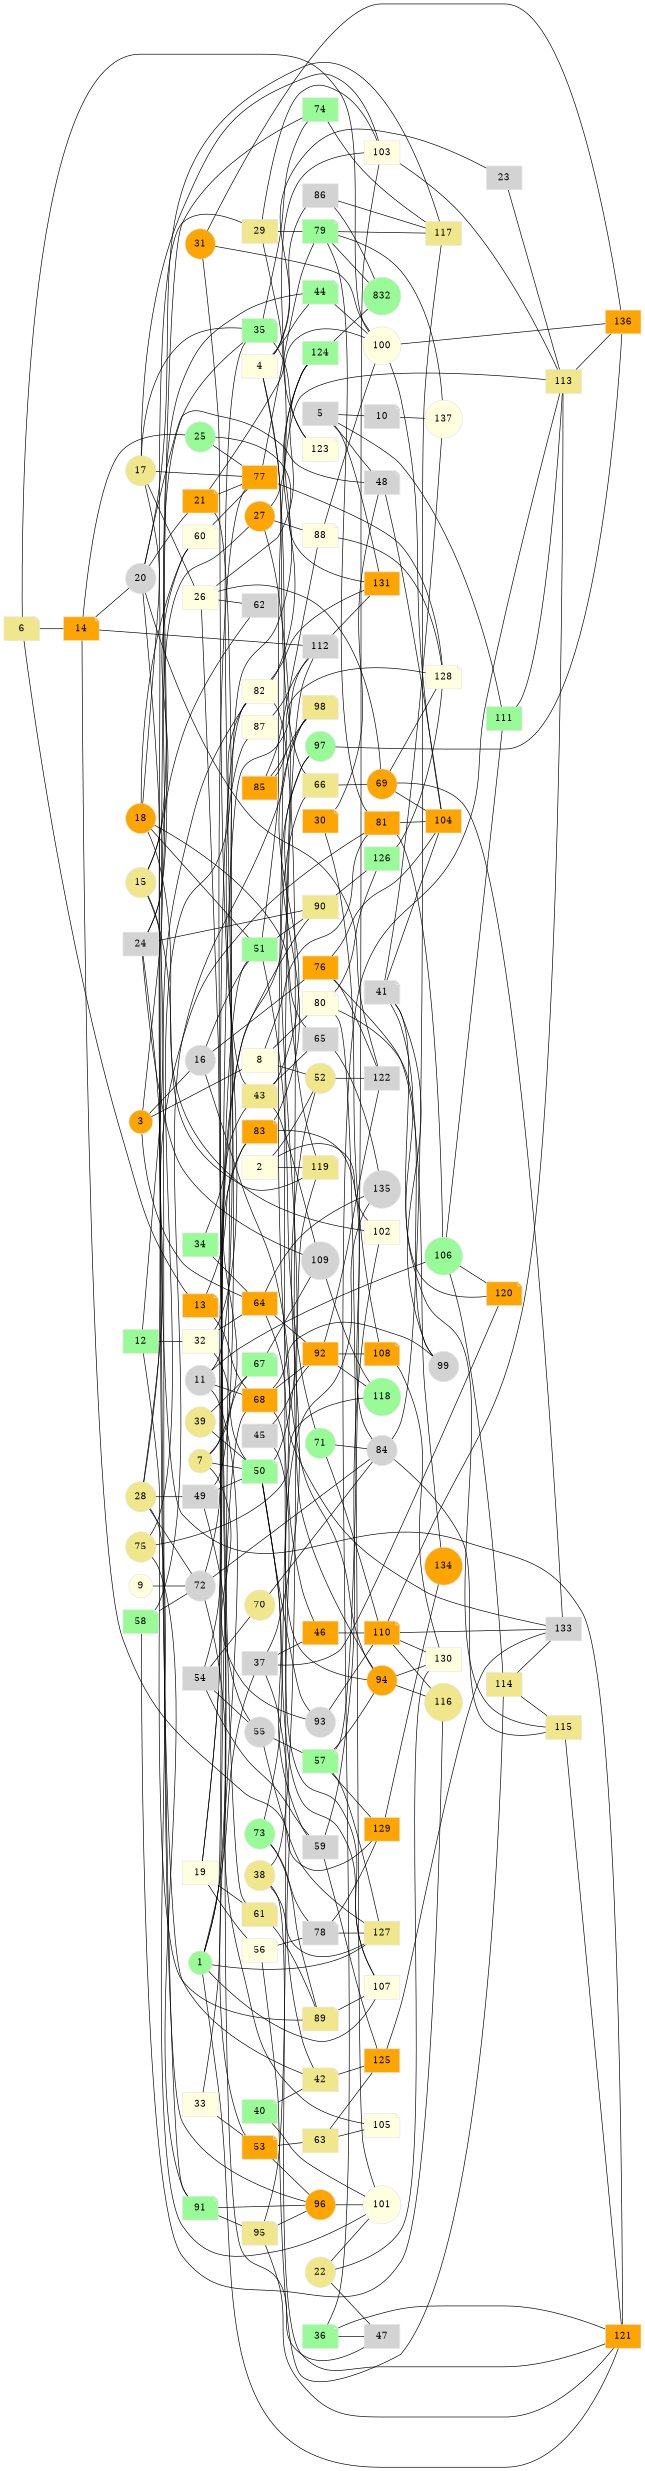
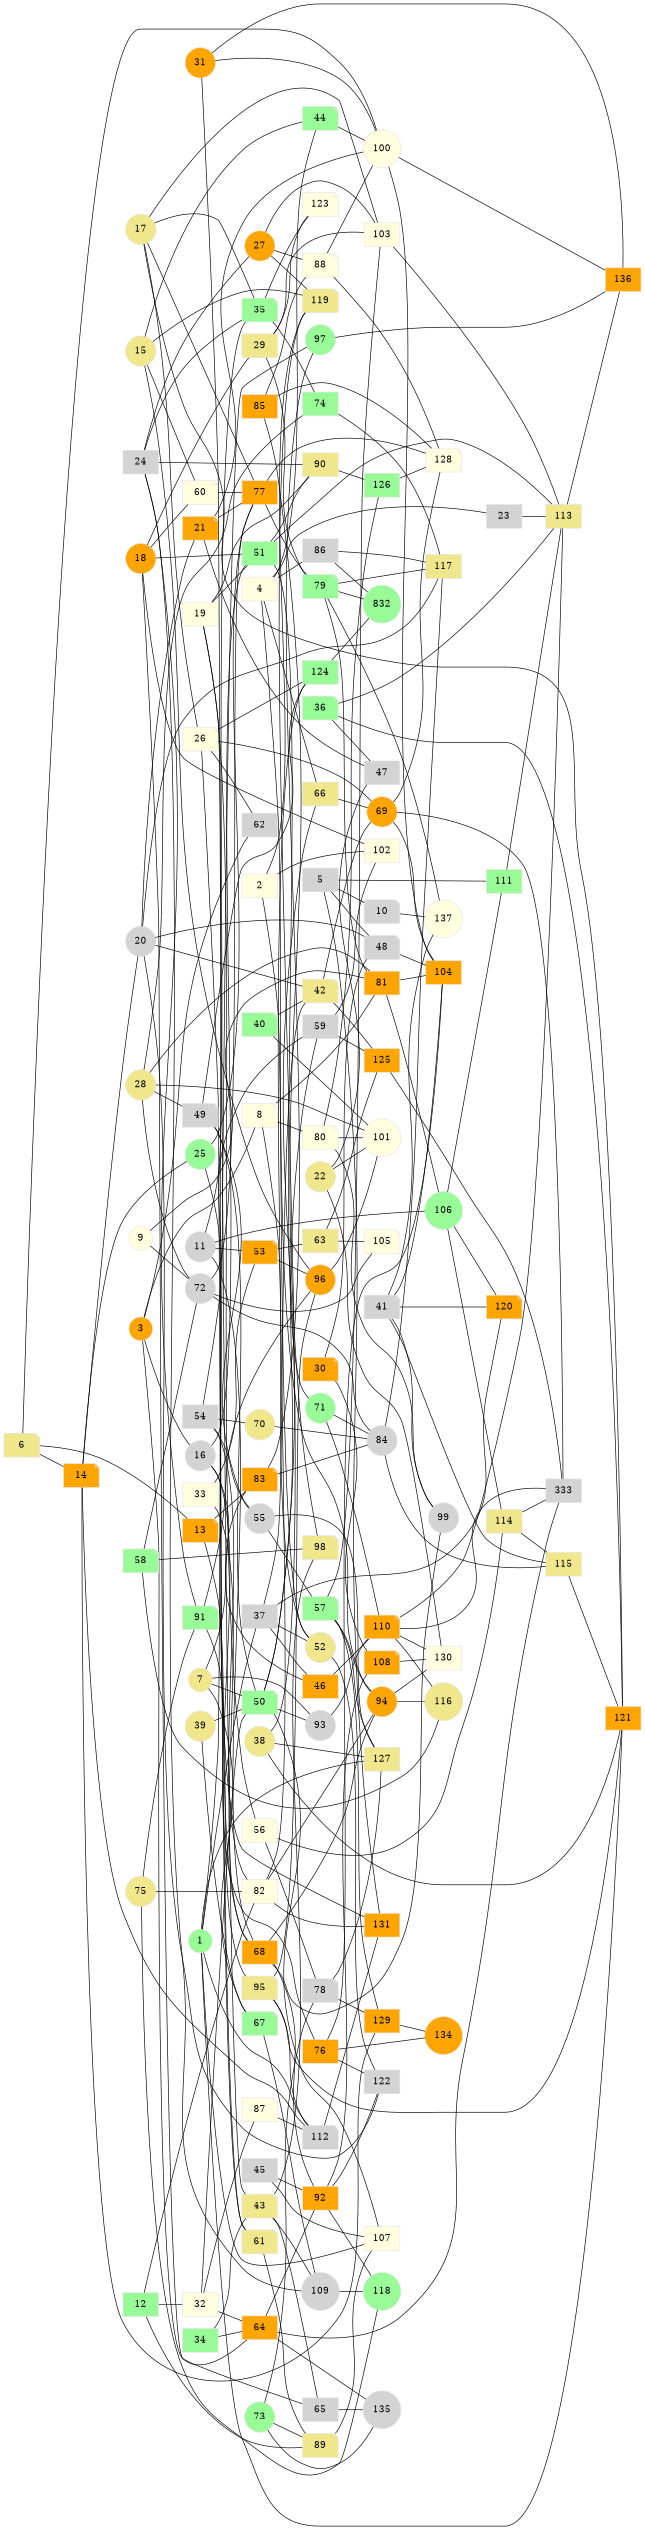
  graph {
    rankdir=LR
    node [color=gray90 fillcolor=orange shape=box style=filled]
    1 [fillcolor=palegreen shape=circle]
    37 [fillcolor=lightgrey]
    97 [fillcolor=palegreen shape=circle]
    107 [fillcolor=lightyellow]
    112 [fillcolor=lightgrey shape=note]
    121
    127 [fillcolor=khaki]
    52 [fillcolor=khaki shape=circle]
    46
    42 [fillcolor=khaki shape=note]
    120 [shape=note]
    136
    131
    2 [fillcolor=lightyellow]
    102 [fillcolor=lightyellow]
    119 [fillcolor=khaki shape=note]
    122 [fillcolor=lightgrey]
    3 [shape=circle]
    8 [fillcolor=lightyellow shape=note]
    16 [fillcolor=lightgrey shape=circle]
    62 [fillcolor=lightgrey]
    64
    80 [fillcolor=lightyellow shape=note]
    81
    51 [fillcolor=palegreen]
    76
    92
-   133 [fillcolor=lightgrey]
+   133 [fillcolor=lightgrey label=333]
    135 [fillcolor=lightgrey shape=circle]
    4 [fillcolor=lightyellow shape=note]
    23 [fillcolor=lightgrey]
    44 [fillcolor=palegreen shape=note]
    66 [fillcolor=khaki]
    86 [fillcolor=lightgrey]
    94 [shape=circle]
    113 [fillcolor=khaki]
    100 [fillcolor=lightyellow shape=circle]
    69 [shape=circle]
    117 [fillcolor=khaki]
    n40 [fillcolor=palegreen label=832 shape=circle]
    130 [fillcolor=lightyellow]
    116 [fillcolor=khaki shape=circle]
    5 [fillcolor=lightgrey]
    10 [fillcolor=lightgrey shape=note]
    48 [fillcolor=lightgrey shape=note]
    111 [fillcolor=palegreen]
    137 [fillcolor=lightyellow shape=circle]
    104
    6 [fillcolor=khaki shape=note]
    13 [shape=note]
    14 [shape=note]
    83 [shape=note]
    68
    20 [fillcolor=lightgrey shape=circle]
    25 [fillcolor=palegreen shape=circle]
    129
    7 [fillcolor=khaki shape=circle]
    50 [fillcolor=palegreen shape=note]
    67 [fillcolor=palegreen shape=note]
    93 [fillcolor=lightgrey shape=circle]
    59 [fillcolor=lightgrey]
    109 [fillcolor=lightgrey shape=circle]
    84 [fillcolor=lightgrey shape=circle]
    110 [shape=note]
    101 [fillcolor=lightyellow shape=circle]
    99 [fillcolor=lightgrey shape=circle]
    126 [fillcolor=palegreen]
    106 [fillcolor=palegreen shape=circle]
    9 [fillcolor=lightyellow shape=circle]
    72 [fillcolor=lightgrey shape=circle]
    77
    105 [fillcolor=lightyellow shape=note]
    11 [fillcolor=lightgrey shape=circle]
    35 [fillcolor=palegreen shape=note]
    53 [shape=note]
    74 [fillcolor=palegreen]
    123 [fillcolor=lightyellow shape=note]
    96 [shape=circle]
    63 [fillcolor=khaki]
    114 [fillcolor=khaki]
    12 [fillcolor=palegreen]
    32 [fillcolor=lightyellow]
    82 [fillcolor=lightyellow]
    89 [fillcolor=khaki shape=note]
    87 [fillcolor=lightyellow shape=note]
    124 [fillcolor=palegreen]
    21 [shape=note]
    134 [shape=circle]
    15 [fillcolor=khaki shape=circle]
    60 [fillcolor=lightyellow shape=note]
    90 [fillcolor=khaki]
    71 [fillcolor=palegreen shape=circle]
    17 [fillcolor=khaki shape=circle]
    26 [fillcolor=lightyellow shape=note]
    103 [fillcolor=lightyellow]
    61 [fillcolor=khaki shape=note]
    79 [fillcolor=palegreen shape=note]
    128 [fillcolor=lightyellow shape=note]
    18 [shape=circle]
    29 [fillcolor=khaki]
    65 [fillcolor=lightgrey]
    19 [fillcolor=lightyellow]
    56 [fillcolor=lightyellow shape=note]
    78 [fillcolor=lightgrey shape=note]
    47 [fillcolor=lightgrey]
    125
    22 [fillcolor=khaki shape=circle]
    24 [fillcolor=lightgrey]
    27 [shape=circle]
    91 [fillcolor=palegreen shape=note]
    88 [fillcolor=lightyellow shape=note]
    95 [fillcolor=khaki shape=note]
    118 [fillcolor=palegreen shape=circle]
    28 [fillcolor=khaki shape=circle]
    49 [fillcolor=lightgrey shape=note]
    55 [fillcolor=lightgrey shape=circle]
    30 [shape=note]
    108 [shape=note]
    31 [shape=circle]
    43 [fillcolor=khaki shape=note]
    98 [fillcolor=khaki shape=note]
    33 [fillcolor=lightyellow]
    34 [fillcolor=palegreen]
    36 [fillcolor=palegreen shape=note]
    38 [fillcolor=khaki shape=circle]
    39 [fillcolor=khaki shape=circle]
    40 [fillcolor=palegreen shape=note]
    41 [fillcolor=lightgrey shape=note]
    115 [fillcolor=khaki]
    45 [fillcolor=lightgrey]
    57 [fillcolor=palegreen shape=note]
    54 [fillcolor=lightgrey]
    70 [fillcolor=khaki shape=circle]
    58 [fillcolor=palegreen shape=note]
    73 [fillcolor=palegreen shape=circle]
    75 [fillcolor=khaki shape=circle]
    85
    1 -- 37
    1 -- 97
    1 -- 107
    1 -- 112
    1 -- 121
    1 -- 127
    37 -- 52
    37 -- 46
    37 -- 42
    37 -- 120
    97 -- 136
    112 -- 131
    52 -- 122
    46 -- 110
+   42 -- 69
    42 -- 125
    2 -- 52
    2 -- 102
    2 -- 119
    3 -- 8
    3 -- 16
    3 -- 62
    3 -- 64
    8 -- 52
    8 -- 80
    8 -- 81
    16 -- 46
    16 -- 51
    16 -- 76
    64 -- 92
    64 -- 133
    64 -- 135
    80 -- 101
    80 -- 99
    80 -- 126
    81 -- 104
    81 -- 106
    51 -- 113
    51 -- 90
    51 -- 71
    76 -- 122
    76 -- 104
    76 -- 134
    92 -- 122
    92 -- 118
    92 -- 108
    4 -- 23
    4 -- 44
    4 -- 66
    4 -- 86
    4 -- 94
    23 -- 113
    44 -- 100
    66 -- 69
    86 -- 117
    86 -- n40
    94 -- 130
    94 -- 116
    113 -- 136
    100 -- 136
    100 -- 104
    69 -- 133
    69 -- 104
    69 -- 128
    5 -- 131
    5 -- 10
    5 -- 48
    5 -- 111
    10 -- 137
    48 -- 104
    111 -- 113
    6 -- 100
    6 -- 13
    6 -- 14
    13 -- 83
    13 -- 68
    14 -- 112
    14 -- 20
    14 -- 25
    14 -- 129
    83 -- 97
    83 -- 84
    68 -- 92
    68 -- 94
    68 -- 99
    20 -- 42
    20 -- 122
    20 -- 117
    20 -- 48
    20 -- 21
    25 -- 131
    25 -- 77
    129 -- 134
    7 -- 83
    7 -- 50
    7 -- 67
    7 -- 93
    50 -- 107
    50 -- 66
    50 -- 93
    50 -- 59
    67 -- 109
    93 -- 110
    59 -- 102
    59 -- 125
    109 -- 118
    84 -- 117
    84 -- 115
    110 -- 133
    110 -- 113
    110 -- 130
    110 -- 116
    126 -- 128
    106 -- 120
    106 -- 111
    106 -- 114
+   9 -- 81
    9 -- 72
    72 -- 84
    72 -- 77
    72 -- 105
    77 -- 79
    77 -- 128
    11 -- 68
    11 -- 106
    11 -- 35
    11 -- 53
    35 -- 74
    35 -- 123
    53 -- 96
    53 -- 63
    74 -- 117
    96 -- 101
    63 -- 105
    63 -- 125
    114 -- 133
    114 -- 115
    12 -- 32
    12 -- 82
    12 -- 89
    32 -- 64
    32 -- 50
    32 -- 87
    82 -- 131
    82 -- 94
    82 -- 124
    89 -- 107
    87 -- 112
    124 -- n40
    21 -- 100
    21 -- 77
    21 -- 47
    15 -- 119
    15 -- 44
    15 -- 96
    15 -- 60
    60 -- 77
    90 -- 126
    71 -- 84
    71 -- 110
    17 -- 121
    17 -- 77
    17 -- 35
    17 -- 26
    17 -- 103
    26 -- 62
    26 -- 69
    26 -- 124
    26 -- 61
    103 -- 113
    61 -- 89
    79 -- 81
    79 -- 117
    79 -- n40
    79 -- 137
    18 -- 102
    18 -- 51
    18 -- 60
    18 -- 29
    18 -- 65
    29 -- 123
    29 -- 103
    29 -- 79
    65 -- 135
    19 -- 51
    19 -- 90
    19 -- 61
    19 -- 56
    56 -- 114
    56 -- 78
    78 -- 127
    78 -- 129
    125 -- 133
    22 -- 130
    22 -- 101
    22 -- 47
    24 -- 109
    24 -- 35
    24 -- 90
    24 -- 27
    24 -- 91
    27 -- 119
    27 -- 103
    27 -- 88
    91 -- 96
    91 -- 95
    88 -- 100
    88 -- 128
    95 -- 112
    95 -- 121
    95 -- 96
    28 -- 81
    28 -- 101
    28 -- 72
    28 -- 74
    28 -- 49
    49 -- 50
    49 -- 124
    49 -- 55
    55 -- 127
    55 -- 57
    30 -- 48
    30 -- 108
    108 -- 130
    31 -- 136
    31 -- 100
    31 -- 43
    43 -- 109
    43 -- 65
    43 -- 98
    33 -- 68
    33 -- 53
    34 -- 64
    34 -- 43
    36 -- 121
    36 -- 113
    36 -- 47
    38 -- 121
    38 -- 127
    38 -- 119
    39 -- 50
    39 -- 67
    40 -- 42
    40 -- 101
    41 -- 120
    41 -- 137
    41 -- 104
    41 -- 99
    41 -- 115
    115 -- 121
    45 -- 107
    45 -- 92
    57 -- 127
    57 -- 94
    57 -- 129
    57 -- 103
    54 -- 59
    54 -- 82
    54 -- 55
    54 -- 70
    70 -- 84
    58 -- 116
    58 -- 72
    58 -- 98
    73 -- 135
    73 -- 89
    73 -- 78
    75 -- 82
    75 -- 91
    75 -- 118
    85 -- 128
    85 -- 88
    85 -- 98
  }
